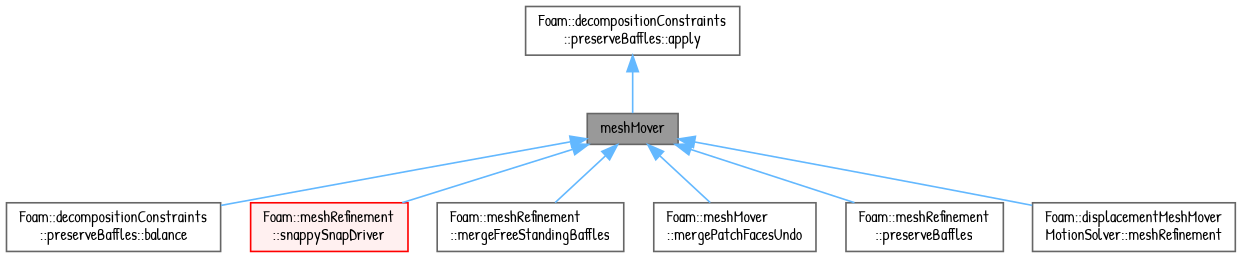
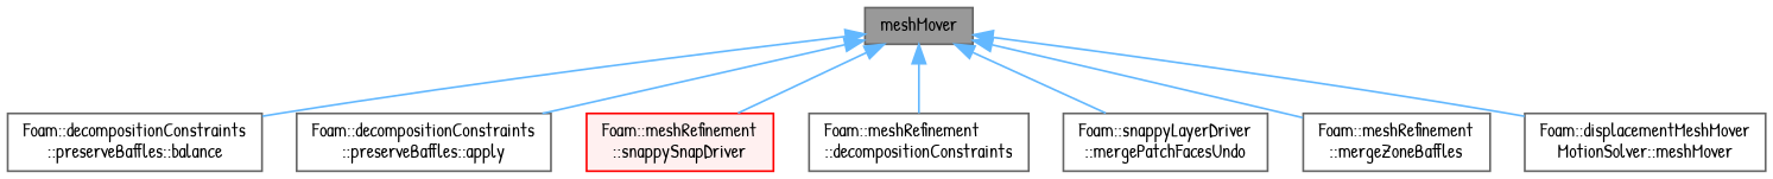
  digraph {
    fontname="Patrick Hand"
    rankdir=TB
    node [color=grey40 fillcolor=white fontname="Patrick Hand" fontsize=10 shape=box style=filled]
    edge [color=steelblue1 dir=back fontname="Patrick Hand" fontsize=10 labelfontname=Helvetica labelfontsize=10 style=solid]
    n1 [color=gray40 fillcolor=grey60 fontcolor=black height=0.2 label=meshMover width=0.4]
    n2 [height=0.2 label="Foam::decompositionConstraints\l::preserveBaffles::balance" width=0.4]
    n3 [height=0.2 label="Foam::decompositionConstraints\l::preserveBaffles::apply" width=0.4]
    n4 [color=red fillcolor="#FFF0F0" height=0.2 label="Foam::meshRefinement\l::snappySnapDriver" width=0.4]
-   n5 [height=0.2 label="Foam::meshRefinement\l::mergeFreeStandingBaffles" width=0.4]
-   n6 [height=0.2 label="Foam::meshMover\l::mergePatchFacesUndo" width=0.4]
-   n7 [height=0.2 label="Foam::meshRefinement\l::preserveBaffles" width=0.4]
-   n8 [height=0.2 label="Foam::displacementMeshMover\lMotionSolver::meshRefinement" width=0.4]
+   n5 [height=0.2 label="Foam::meshRefinement\l::decompositionConstraints" width=0.4]
+   n6 [height=0.2 label="Foam::snappyLayerDriver\l::mergePatchFacesUndo" width=0.4]
+   n7 [height=0.2 label="Foam::meshRefinement\l::mergeZoneBaffles" width=0.4]
+   n8 [height=0.2 label="Foam::displacementMeshMover\lMotionSolver::meshMover" width=0.4]
    n1 -> n2
-   n3 -> n1
+   n1 -> n3
    n1 -> n4
    n1 -> n5
    n1 -> n6
    n1 -> n7
    n1 -> n8
  }
